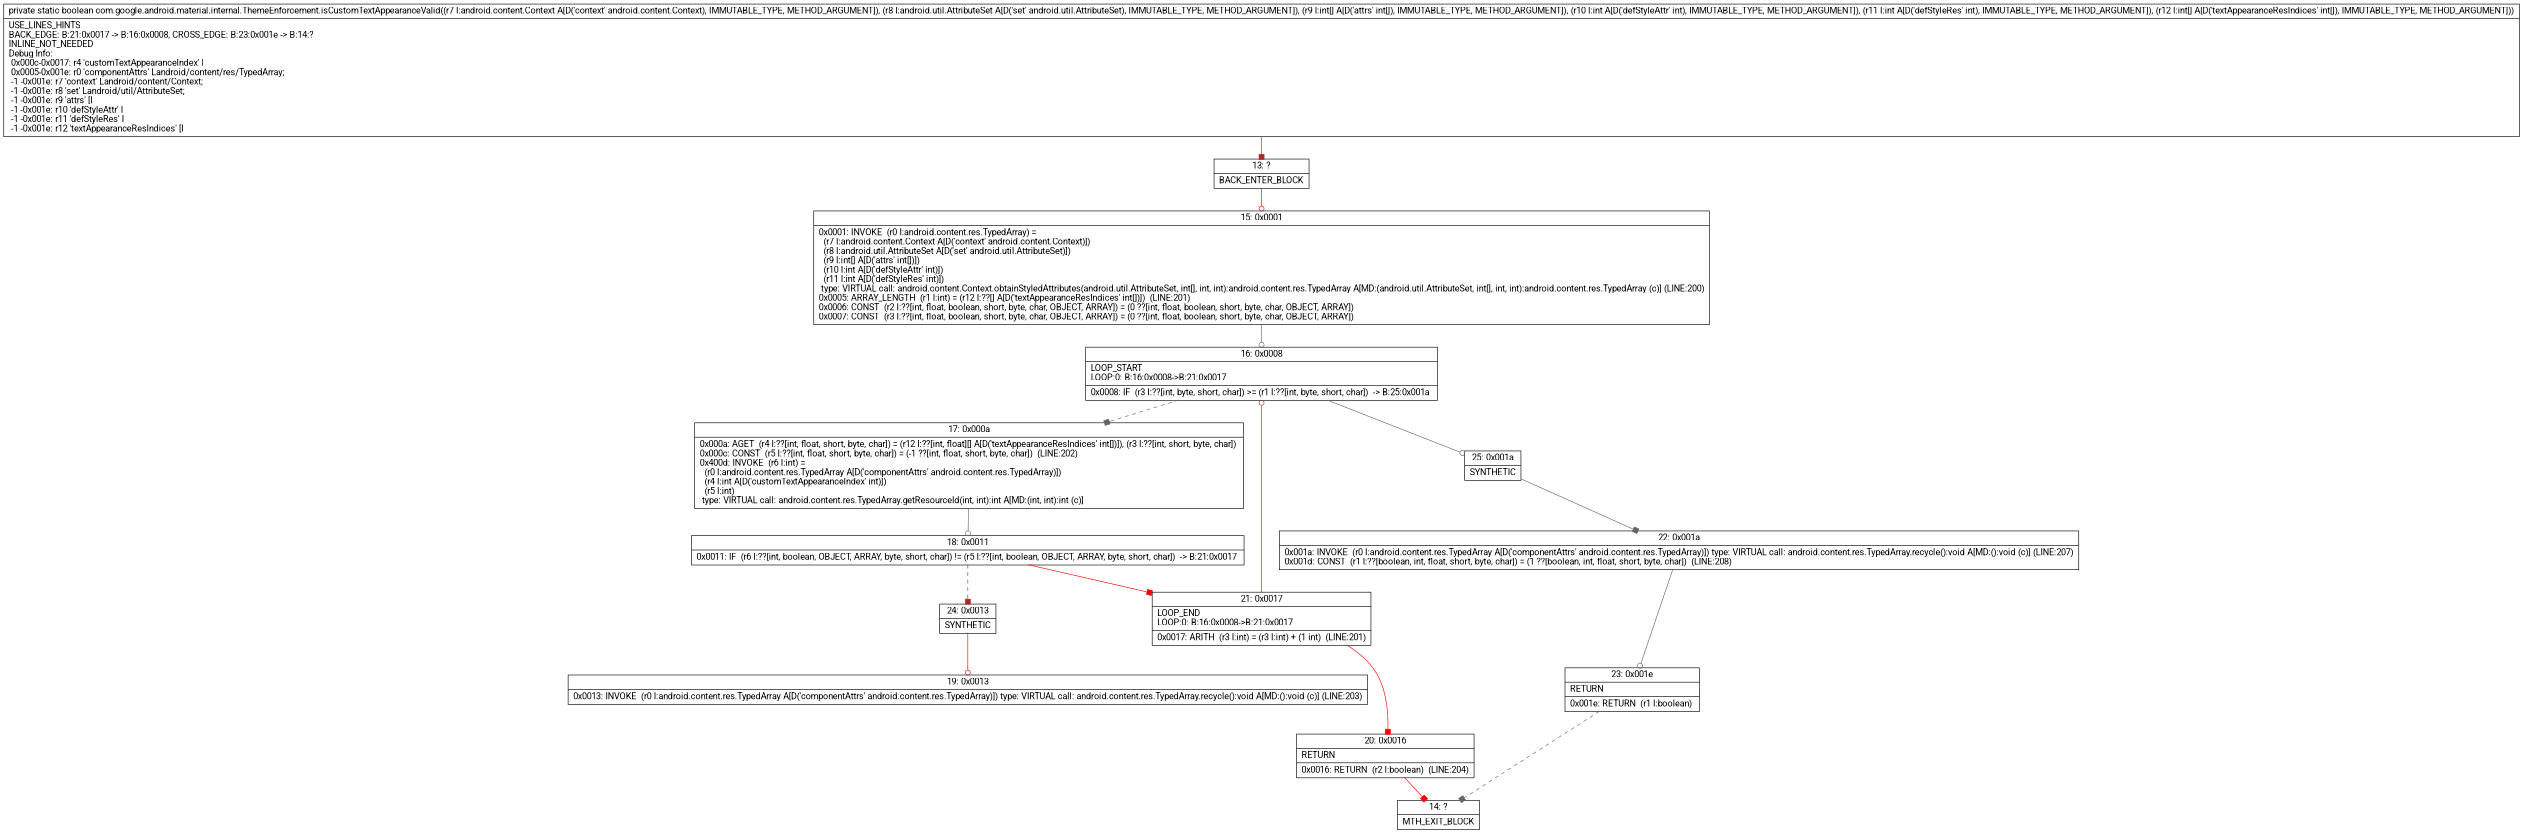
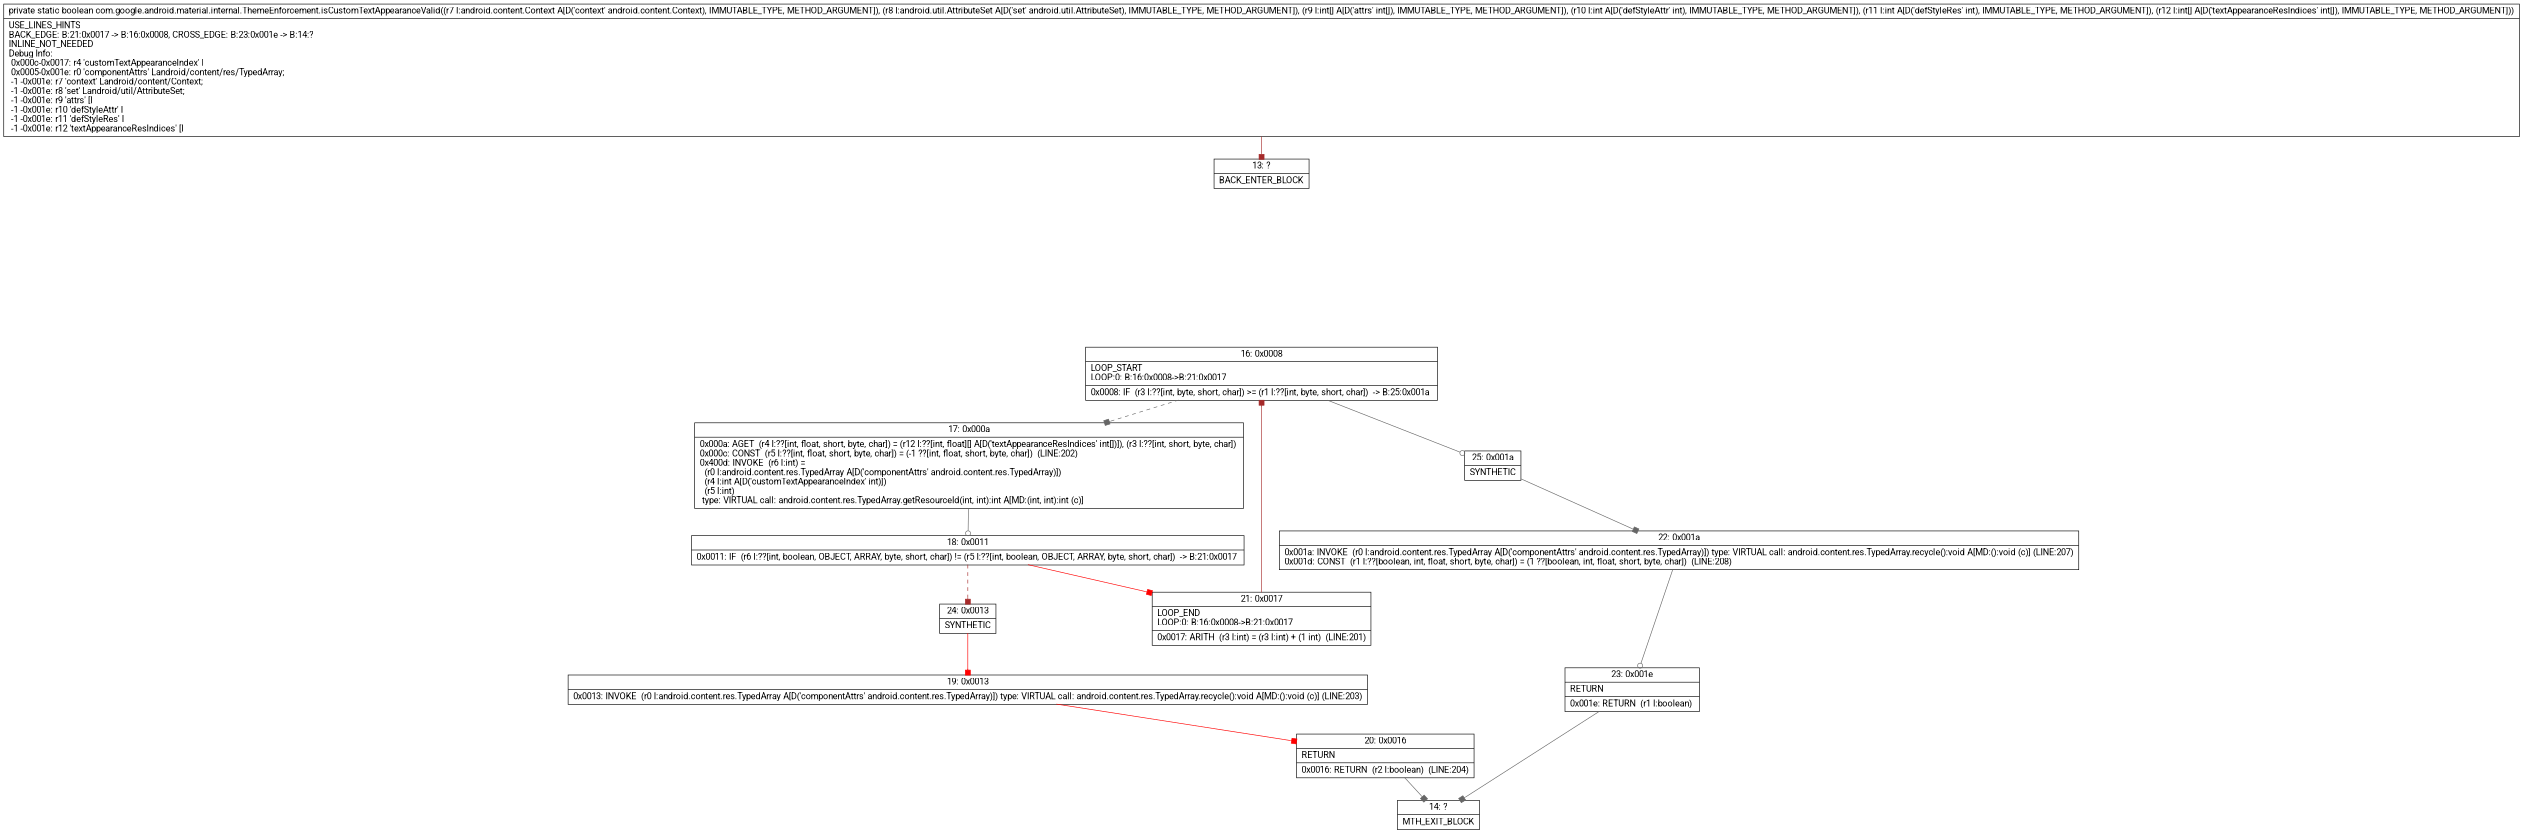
  digraph {
    fontname=Roboto
    node [fontname=Roboto shape=record]
    edge [arrowhead=box color=gray40 fontname=Roboto]
    n1 [label="{13\:\ ?|BACK_ENTER_BLOCK\l}"]
-   n2 [label="{15\:\ 0x0001|0x0001: INVOKE  (r0 I:android.content.res.TypedArray) = \l  (r7 I:android.content.Context A[D('context' android.content.Context)])\l  (r8 I:android.util.AttributeSet A[D('set' android.util.AttributeSet)])\l  (r9 I:int[] A[D('attrs' int[])])\l  (r10 I:int A[D('defStyleAttr' int)])\l  (r11 I:int A[D('defStyleRes' int)])\l type: VIRTUAL call: android.content.Context.obtainStyledAttributes(android.util.AttributeSet, int[], int, int):android.content.res.TypedArray A[MD:(android.util.AttributeSet, int[], int, int):android.content.res.TypedArray (c)] (LINE:200)\l0x0005: ARRAY_LENGTH  (r1 I:int) = (r12 I:??[] A[D('textAppearanceResIndices' int[])])  (LINE:201)\l0x0006: CONST  (r2 I:??[int, float, boolean, short, byte, char, OBJECT, ARRAY]) = (0 ??[int, float, boolean, short, byte, char, OBJECT, ARRAY]) \l0x0007: CONST  (r3 I:??[int, float, boolean, short, byte, char, OBJECT, ARRAY]) = (0 ??[int, float, boolean, short, byte, char, OBJECT, ARRAY]) \l}"]
    n3 [label="{16\:\ 0x0008|LOOP_START\lLOOP:0: B:16:0x0008\-\>B:21:0x0017\l|0x0008: IF  (r3 I:??[int, byte, short, char]) \>= (r1 I:??[int, byte, short, char])  \-\> B:25:0x001a \l}"]
    n4 [label="{17\:\ 0x000a|0x000a: AGET  (r4 I:??[int, float, short, byte, char]) = (r12 I:??[int, float][] A[D('textAppearanceResIndices' int[])]), (r3 I:??[int, short, byte, char]) \l0x000c: CONST  (r5 I:??[int, float, short, byte, char]) = (\-1 ??[int, float, short, byte, char])  (LINE:202)\l0x400d: INVOKE  (r6 I:int) = \l  (r0 I:android.content.res.TypedArray A[D('componentAttrs' android.content.res.TypedArray)])\l  (r4 I:int A[D('customTextAppearanceIndex' int)])\l  (r5 I:int)\l type: VIRTUAL call: android.content.res.TypedArray.getResourceId(int, int):int A[MD:(int, int):int (c)]\l}"]
    n5 [label="{25\:\ 0x001a|SYNTHETIC\l}"]
    n6 [label="{18\:\ 0x0011|0x0011: IF  (r6 I:??[int, boolean, OBJECT, ARRAY, byte, short, char]) != (r5 I:??[int, boolean, OBJECT, ARRAY, byte, short, char])  \-\> B:21:0x0017 \l}"]
    n7 [label="{22\:\ 0x001a|0x001a: INVOKE  (r0 I:android.content.res.TypedArray A[D('componentAttrs' android.content.res.TypedArray)]) type: VIRTUAL call: android.content.res.TypedArray.recycle():void A[MD:():void (c)] (LINE:207)\l0x001d: CONST  (r1 I:??[boolean, int, float, short, byte, char]) = (1 ??[boolean, int, float, short, byte, char])  (LINE:208)\l}"]
    n8 [label="{21\:\ 0x0017|LOOP_END\lLOOP:0: B:16:0x0008\-\>B:21:0x0017\l|0x0017: ARITH  (r3 I:int) = (r3 I:int) + (1 int)  (LINE:201)\l}"]
    n9 [label="{24\:\ 0x0013|SYNTHETIC\l}"]
    n10 [label="{19\:\ 0x0013|0x0013: INVOKE  (r0 I:android.content.res.TypedArray A[D('componentAttrs' android.content.res.TypedArray)]) type: VIRTUAL call: android.content.res.TypedArray.recycle():void A[MD:():void (c)] (LINE:203)\l}"]
    n11 [label="{20\:\ 0x0016|RETURN\l|0x0016: RETURN  (r2 I:boolean)  (LINE:204)\l}"]
    n12 [label="{14\:\ ?|MTH_EXIT_BLOCK\l}"]
    n13 [label="{23\:\ 0x001e|RETURN\l|0x001e: RETURN  (r1 I:boolean) \l}"]
    n14 [label="{private static boolean com.google.android.material.internal.ThemeEnforcement.isCustomTextAppearanceValid((r7 I:android.content.Context A[D('context' android.content.Context), IMMUTABLE_TYPE, METHOD_ARGUMENT]), (r8 I:android.util.AttributeSet A[D('set' android.util.AttributeSet), IMMUTABLE_TYPE, METHOD_ARGUMENT]), (r9 I:int[] A[D('attrs' int[]), IMMUTABLE_TYPE, METHOD_ARGUMENT]), (r10 I:int A[D('defStyleAttr' int), IMMUTABLE_TYPE, METHOD_ARGUMENT]), (r11 I:int A[D('defStyleRes' int), IMMUTABLE_TYPE, METHOD_ARGUMENT]), (r12 I:int[] A[D('textAppearanceResIndices' int[]), IMMUTABLE_TYPE, METHOD_ARGUMENT]))  | USE_LINES_HINTS\lBACK_EDGE: B:21:0x0017 \-\> B:16:0x0008, CROSS_EDGE: B:23:0x001e \-\> B:14:?\lINLINE_NOT_NEEDED\lDebug Info:\l  0x000c\-0x0017: r4 'customTextAppearanceIndex' I\l  0x0005\-0x001e: r0 'componentAttrs' Landroid\/content\/res\/TypedArray;\l  \-1 \-0x001e: r7 'context' Landroid\/content\/Context;\l  \-1 \-0x001e: r8 'set' Landroid\/util\/AttributeSet;\l  \-1 \-0x001e: r9 'attrs' [I\l  \-1 \-0x001e: r10 'defStyleAttr' I\l  \-1 \-0x001e: r11 'defStyleRes' I\l  \-1 \-0x001e: r12 'textAppearanceResIndices' [I\l}"]
-   n1 -> n2 [arrowhead=odot color=red]
-   n2 -> n3 [arrowhead=odot]
    n3 -> n4 [style=dashed]
    n3 -> n5 [arrowhead=odot]
    n4 -> n6 [arrowhead=odot]
    n5 -> n7
    n6 -> n8 [color=red]
    n6 -> n9 [color=brown style=dashed]
    n7 -> n13 [arrowhead=odot]
-   n8 -> n3 [arrowhead=odot color=brown]
-   n9 -> n10 [arrowhead=odot color=red]
-   n8 -> n11 [color=red]
-   n11 -> n12 [color=red]
-   n13 -> n12 [style=dashed]
+   n8 -> n3 [color=brown]
+   n9 -> n10 [color=red]
+   n10 -> n11 [color=red]
+   n11 -> n12
+   n13 -> n12
    n14 -> n1 [color=brown]
  }
